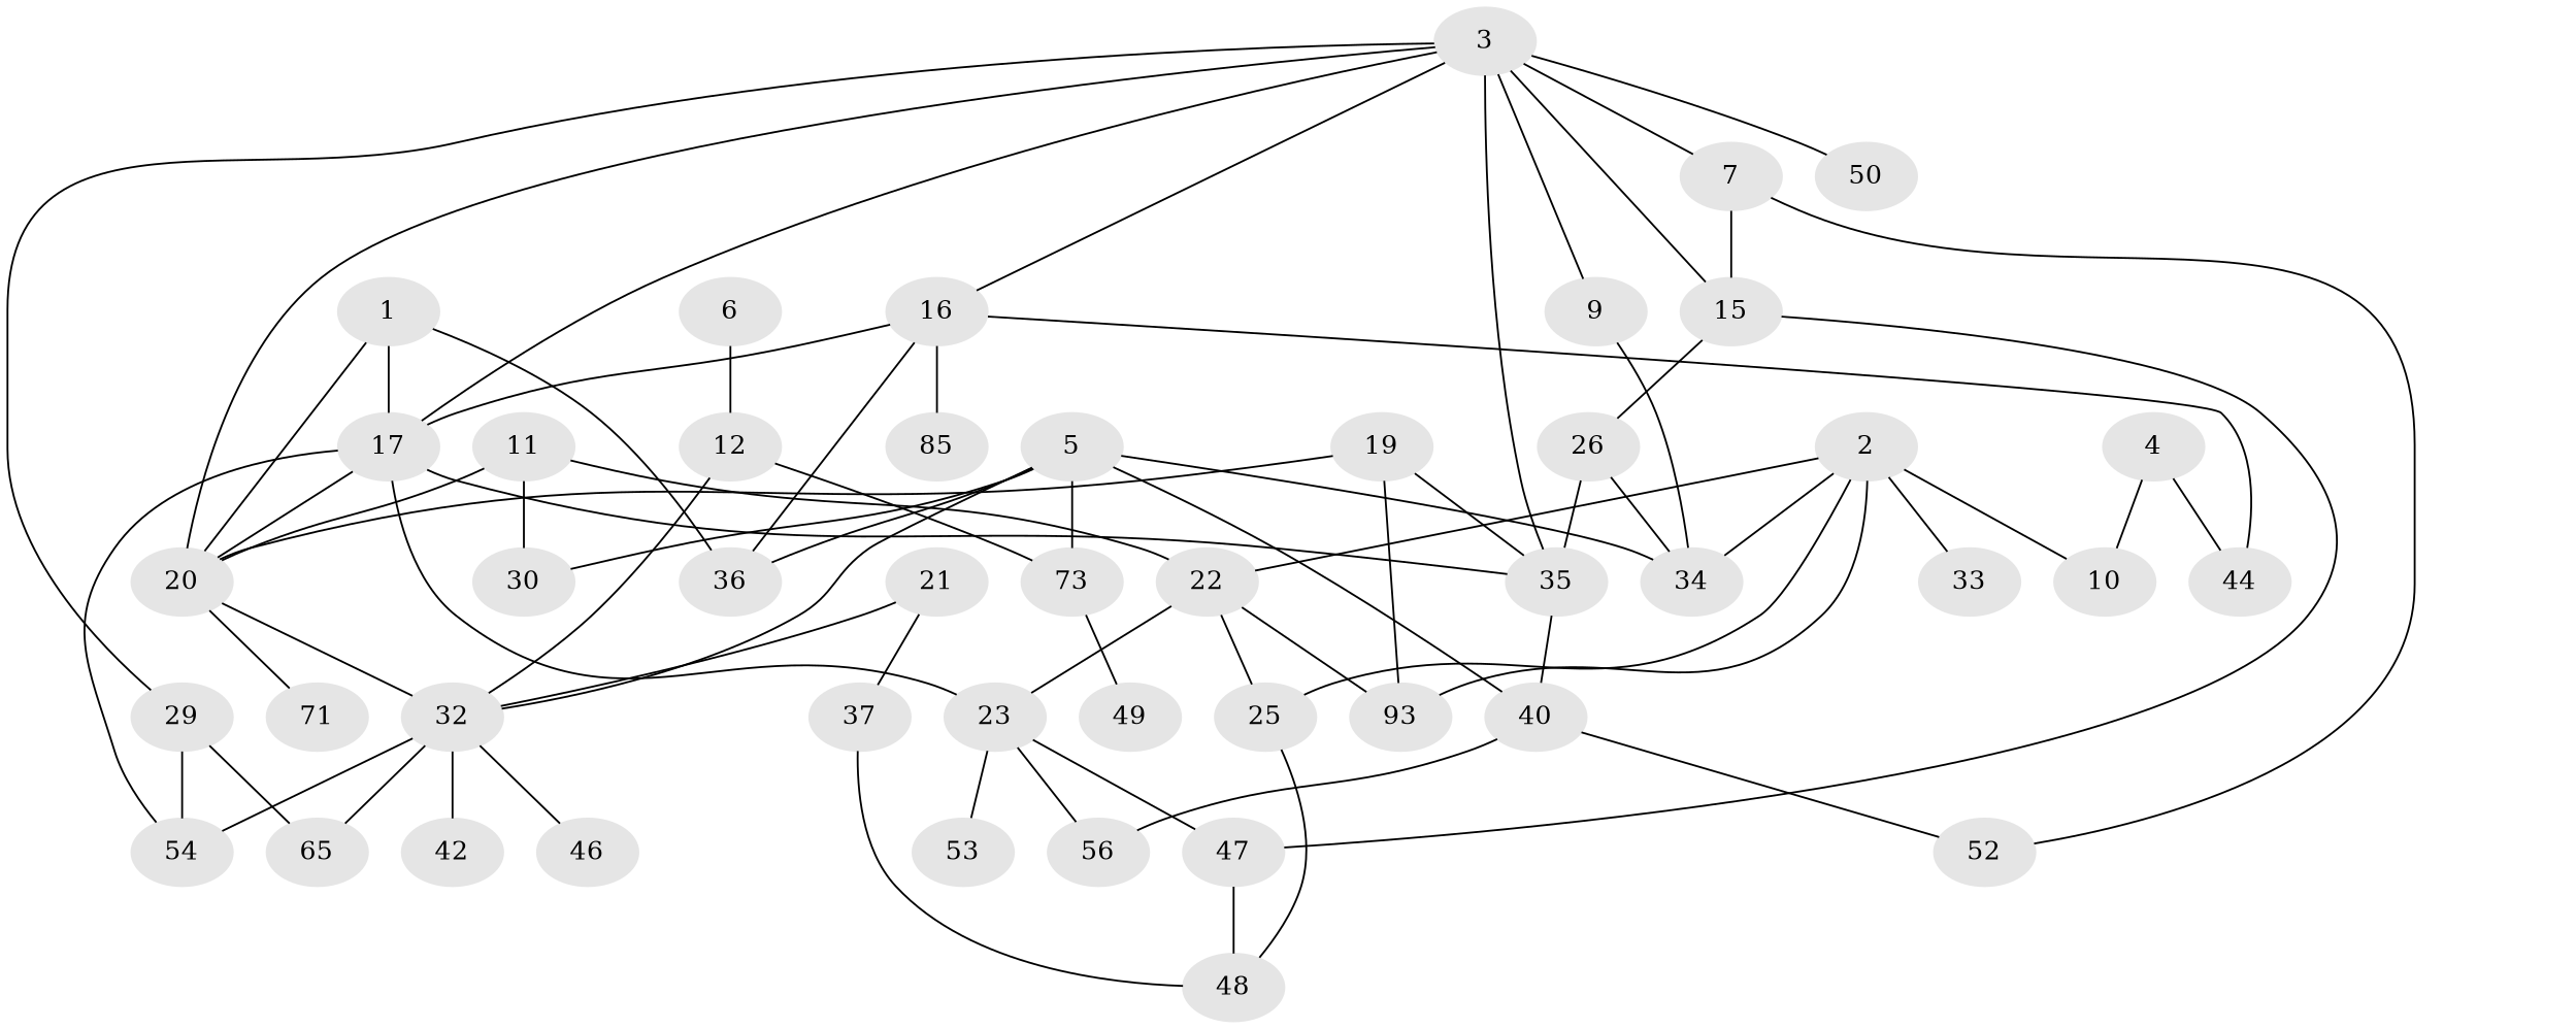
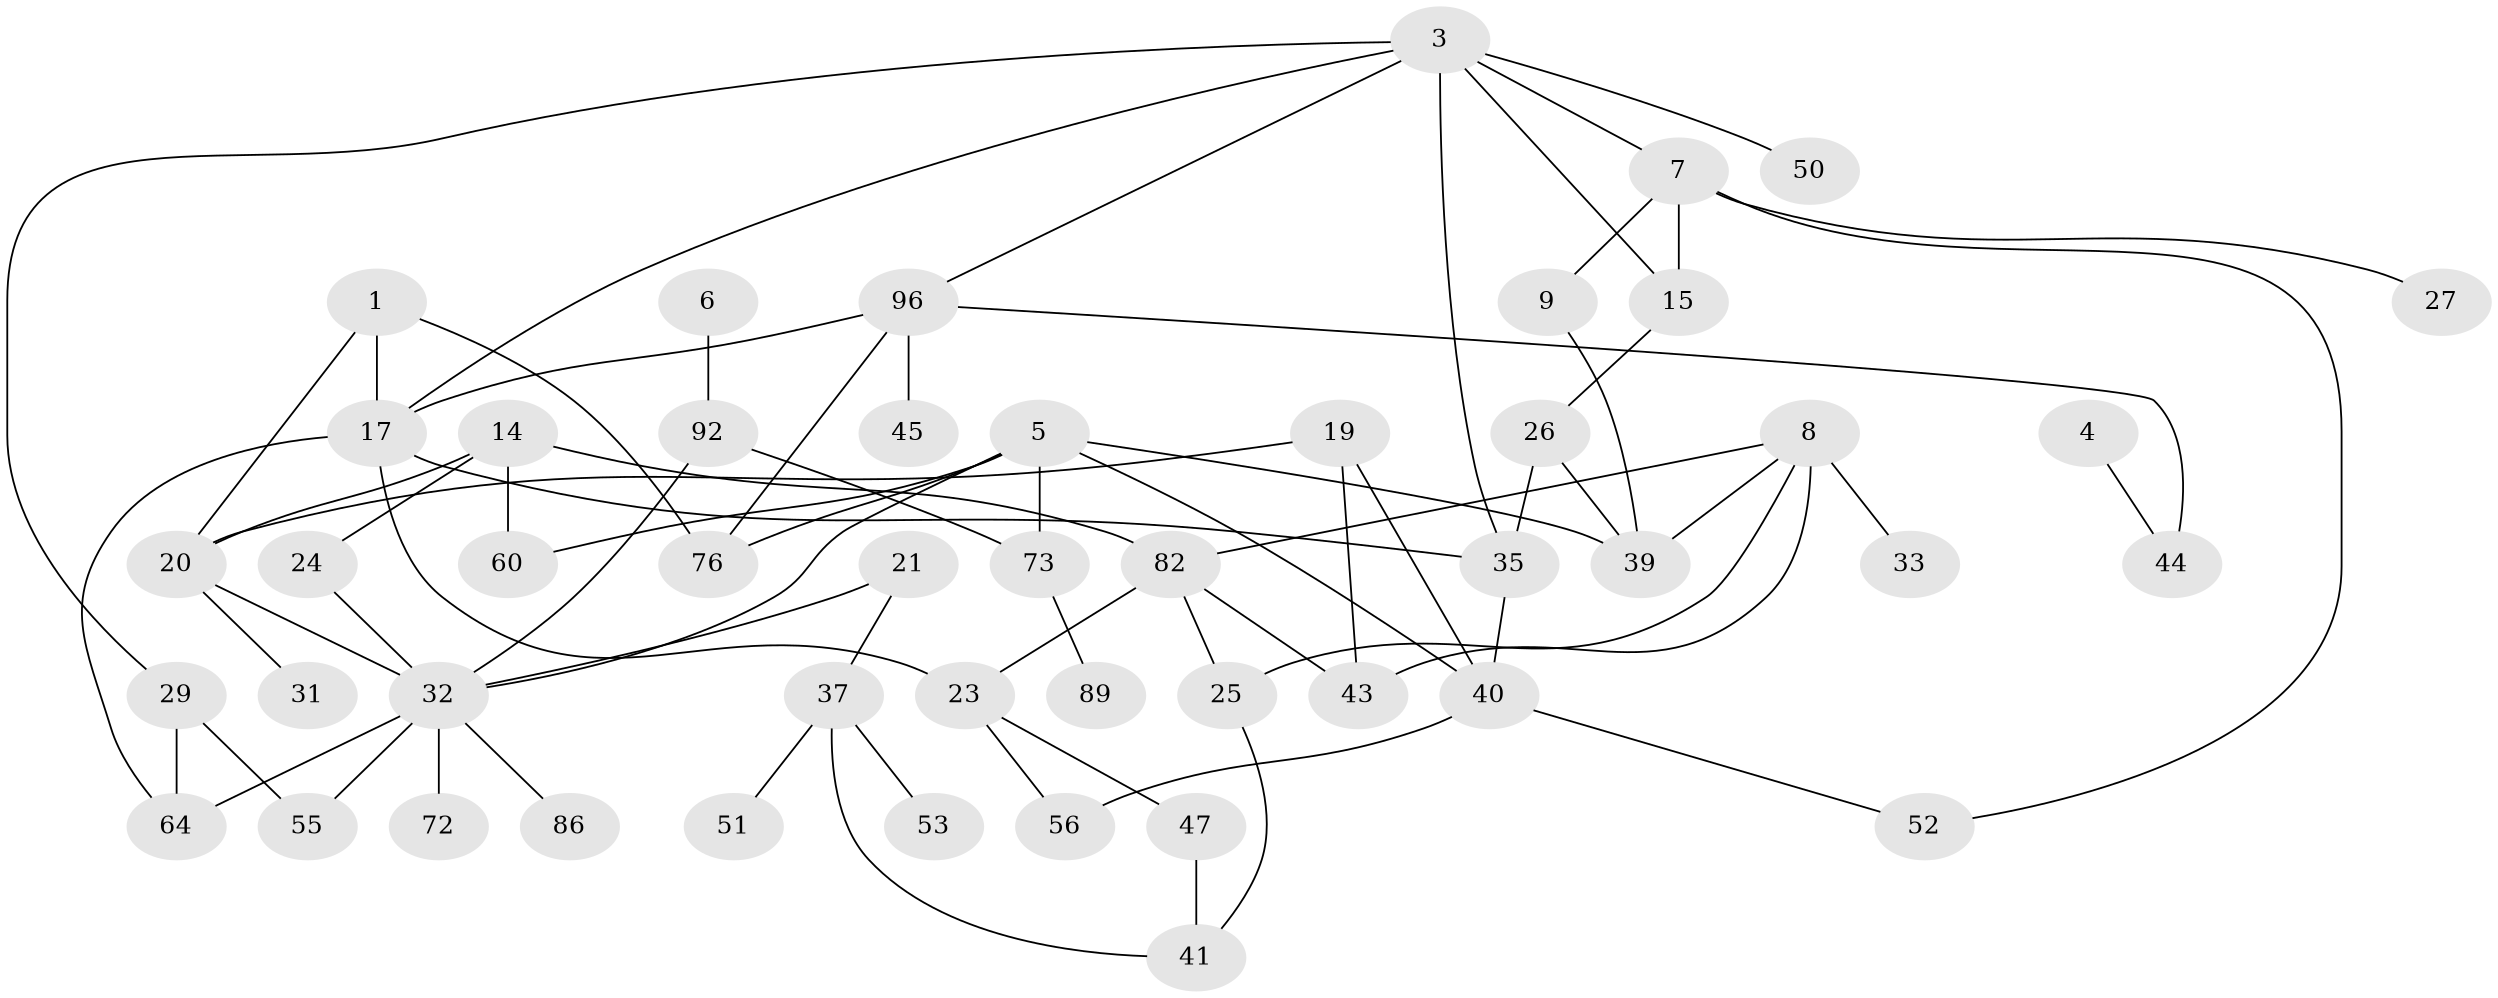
  graph {
    node [color=gray90 style=filled]
    edge [weight=1.0]
    1
    17
    20
-   36
+   36 [label=76]
    35
    23
-   54
+   54 [label=64]
    32
-   31 [label=71]
+   31
    40
    3
    7
    9
    15
-   16
+   16 [label=96]
    29
    50
+   27
    52
-   34
+   34 [label=39]
    26
    47
    44
-   45 [label=85]
-   55 [label=65]
+   45
+   55
    4
-   10
-   8 [label=2]
-   22
+   8
+   22 [label=82]
    25
    33
-   43 [label=93]
+   43
    5
    n34 [label=73]
-   30
-   49
-   42
-   46
+   30 [label=60]
+   49 [label=89]
+   42 [label=72]
+   46 [label=86]
    56
    6
-   12
-   48
-   11
+   12 [label=92]
+   48 [label=41]
+   11 [label=14]
+   24
    53
    19
    21
    37
+   51
    1 -- 17
    1 -- 20
    1 -- 36
-   17 -- 20
    17 -- 35
    17 -- 23
    17 -- 54
    20 -- 32
    20 -- 31
    35 -- 40
    23 -- 47
    23 -- 56
-   23 -- 53
+   37 -- 53
    32 -- 54
    32 -- 55
    32 -- 42
    32 -- 46
    40 -- 52
    40 -- 56
    3 -- 17
-   3 -- 20
    3 -- 35
    3 -- 7
-   3 -- 9
+   7 -- 9
    3 -- 15
    3 -- 16
    3 -- 29
    3 -- 50
    7 -- 15
+   7 -- 27
    7 -- 52
    9 -- 34
    15 -- 26
-   15 -- 47
    16 -- 17
    16 -- 36
    16 -- 44
    16 -- 45
    29 -- 54
    29 -- 55
    26 -- 35
    26 -- 34
    47 -- 48
    4 -- 44 [weight=3.0]
-   4 -- 10
    8 -- 34
-   8 -- 10
    8 -- 22
    8 -- 25
    8 -- 33 [weight=2.0]
    8 -- 43
    22 -- 23
    22 -- 25
    22 -- 43
    25 -- 48
    5 -- 36
    5 -- 32
    5 -- 40
    5 -- 34
    5 -- n34
    5 -- 30
    n34 -- 49
    6 -- 12
    12 -- 32
    12 -- n34
    11 -- 20 [weight=2.0]
    11 -- 22
    11 -- 30
+   11 -- 24
+   24 -- 32
    19 -- 20
-   19 -- 35
+   19 -- 40
    19 -- 43
    21 -- 32
    21 -- 37
    37 -- 48
+   37 -- 51
  }
